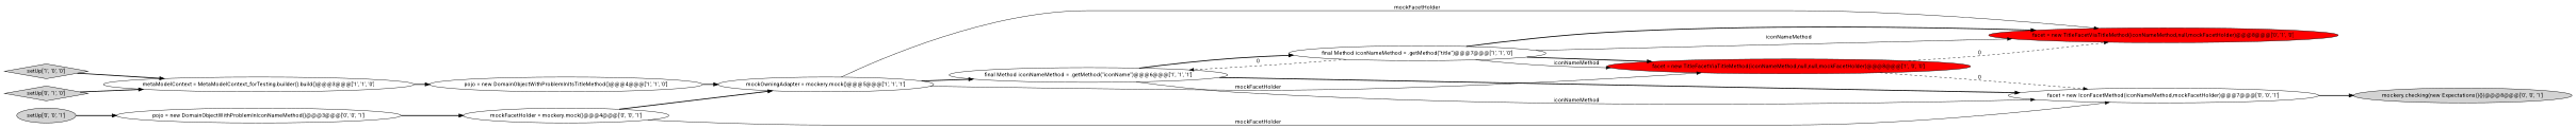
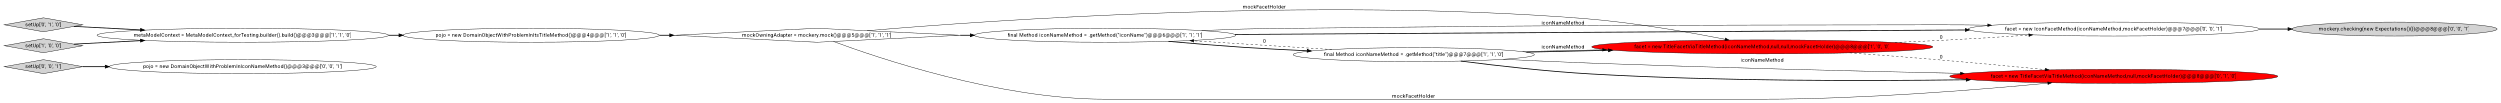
  digraph {
    fontname=Roboto
    rankdir=LR
    node [fillcolor=white fontname=Roboto shape=ellipse style=filled]
    edge [fontname=Roboto style=bold]
    n1 [label="pojo = new DomainObjectWithProblemInIconNameMethod()@@@3@@@['0', '0', '1']"]
-   n2 [label="mockFacetHolder = mockery.mock()@@@4@@@['0', '0', '1']"]
    n3 [label="facet = new IconFacetMethod(iconNameMethod,mockFacetHolder)@@@7@@@['0', '0', '1']"]
-   n4 [label="mockOwningAdapter = mockery.mock()@@@5@@@['1', '1', '1']"]
+   n4 [label="mockOwningAdapter = mockery.mock()@@@5@@@['1', '1', '1']" shape=diamond]
    n5 [fillcolor=red label="facet = new TitleFacetViaTitleMethod(iconNameMethod,null,null,mockFacetHolder)@@@8@@@['1', '0', '0']"]
    n6 [fillcolor=red label="facet = new TitleFacetViaTitleMethod(iconNameMethod,null,mockFacetHolder)@@@8@@@['0', '1', '0']"]
    n7 [fillcolor=lightgray label="mockery.checking(new Expectations(){})@@@8@@@['0', '0', '1']"]
    n8 [label="final Method iconNameMethod = .getMethod(\"title\")@@@7@@@['1', '1', '0']"]
    n9 [label="final Method iconNameMethod = .getMethod(\"iconName\")@@@6@@@['1', '1', '1']"]
-   n10 [fillcolor=lightgray label="setUp['0', '0', '1']"]
+   n10 [fillcolor=lightgray label="setUp['0', '0', '1']" shape=diamond]
    n11 [label="pojo = new DomainObjectWithProblemInItsTitleMethod()@@@4@@@['1', '1', '0']"]
    n12 [label="metaModelContext = MetaModelContext_forTesting.builder().build()@@@3@@@['1', '1', '0']"]
    n13 [fillcolor=lightgray label="setUp['0', '1', '0']" shape=diamond]
    n14 [fillcolor=lightgray label="setUp['1', '0', '0']" shape=diamond]
-   n1 -> n2
-   n2 -> n3 [label=mockFacetHolder style=solid]
-   n2 -> n4
    n3 -> n7
    n4 -> n5 [label=mockFacetHolder style=solid]
    n4 -> n6 [label=mockFacetHolder style=solid]
    n4 -> n9
    n5 -> n3 [label=0 style=dashed]
    n5 -> n6 [label=0 style=dashed]
    n8 -> n5 [label=iconNameMethod style=solid]
    n8 -> n5
    n8 -> n6 [label=iconNameMethod style=solid]
    n8 -> n6
    n8 -> n9 [label=0 style=dashed]
    n9 -> n3
    n9 -> n3 [label=iconNameMethod style=solid]
    n9 -> n8
    n10 -> n1
    n11 -> n4
    n12 -> n11
    n13 -> n12
    n14 -> n12
  }
